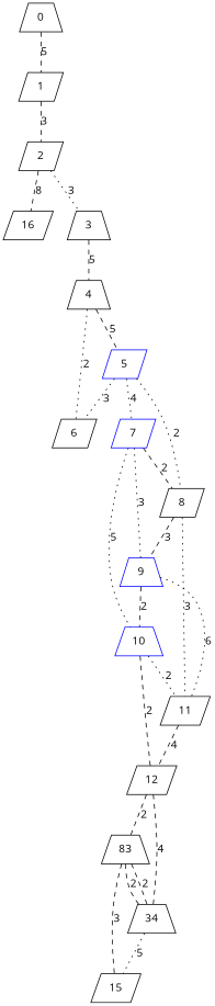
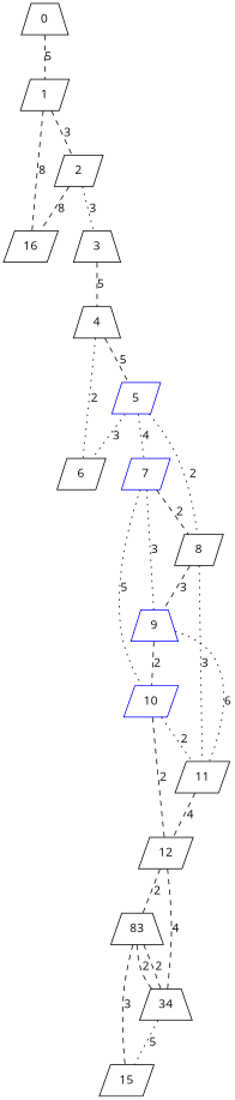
  graph {
    fontname="Open Sans"
    node [color=black fontname="Open Sans" shape=parallelogram weight=1]
    edge [fontname="Open Sans" style=dashed]
    0 [shape=trapezium]
    1
    2
    16 [weight=4]
    3 [shape=trapezium]
    4 [shape=trapezium]
    5 [color=blue]
    6
    7 [color=blue]
    8
    9 [color=blue shape=trapezium]
-   10 [color=blue shape=trapezium]
+   10 [color=blue]
    11
    12
    n15 [label=83 shape=trapezium]
    n16 [label=34 shape=trapezium]
    15
    0 -- 1 [label=5]
    1 -- 2 [label=3]
+   1 -- 16 [label=8]
    2 -- 16 [label=8]
    2 -- 3 [label=3 style=dotted]
    3 -- 4 [label=5]
    4 -- 5 [label=5]
    4 -- 6 [label=2 style=dotted]
    5 -- 6 [label=3 style=dotted]
    5 -- 7 [label=4 style=dotted]
    5 -- 8 [label=2 style=dotted]
    7 -- 8 [label=2]
    7 -- 9 [label=3 style=dotted]
    7 -- 10 [label=5 style=dotted]
    8 -- 9 [label=3]
    8 -- 11 [label=3 style=dotted]
    9 -- 10 [label=2]
    9 -- 11 [label=6 style=dotted]
    10 -- 11 [label=2 style=dotted]
    10 -- 12 [label=2]
    11 -- 12 [label=4]
    12 -- n15 [label=2]
    12 -- n16 [label=4]
    n15 -- n16 [label=2]
    n15 -- n16 [label=2]
    n15 -- 15 [label=3]
    n16 -- 15 [label=5 style=dotted]
  }
